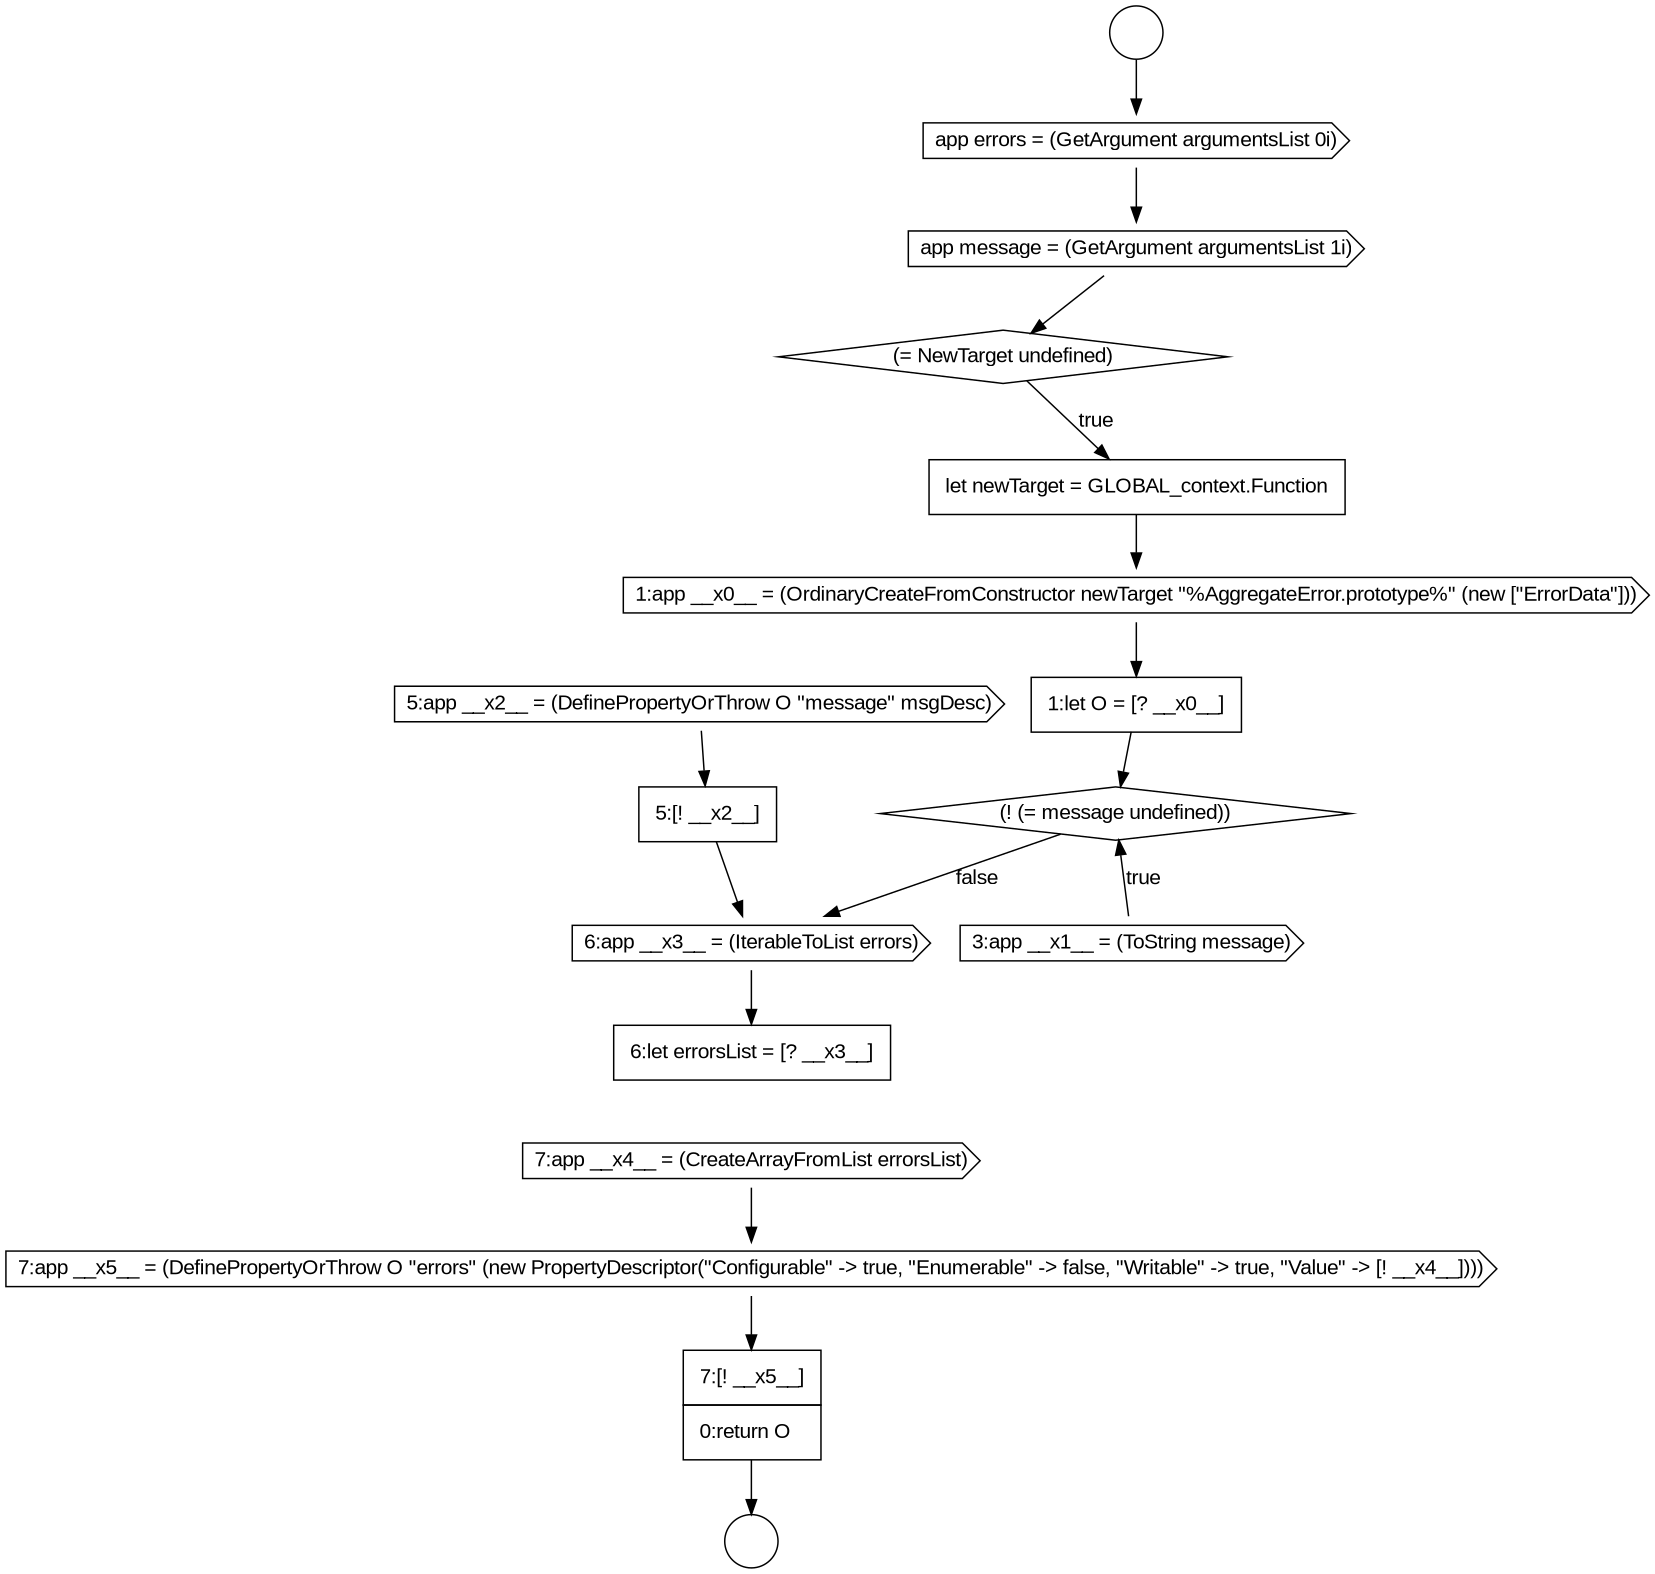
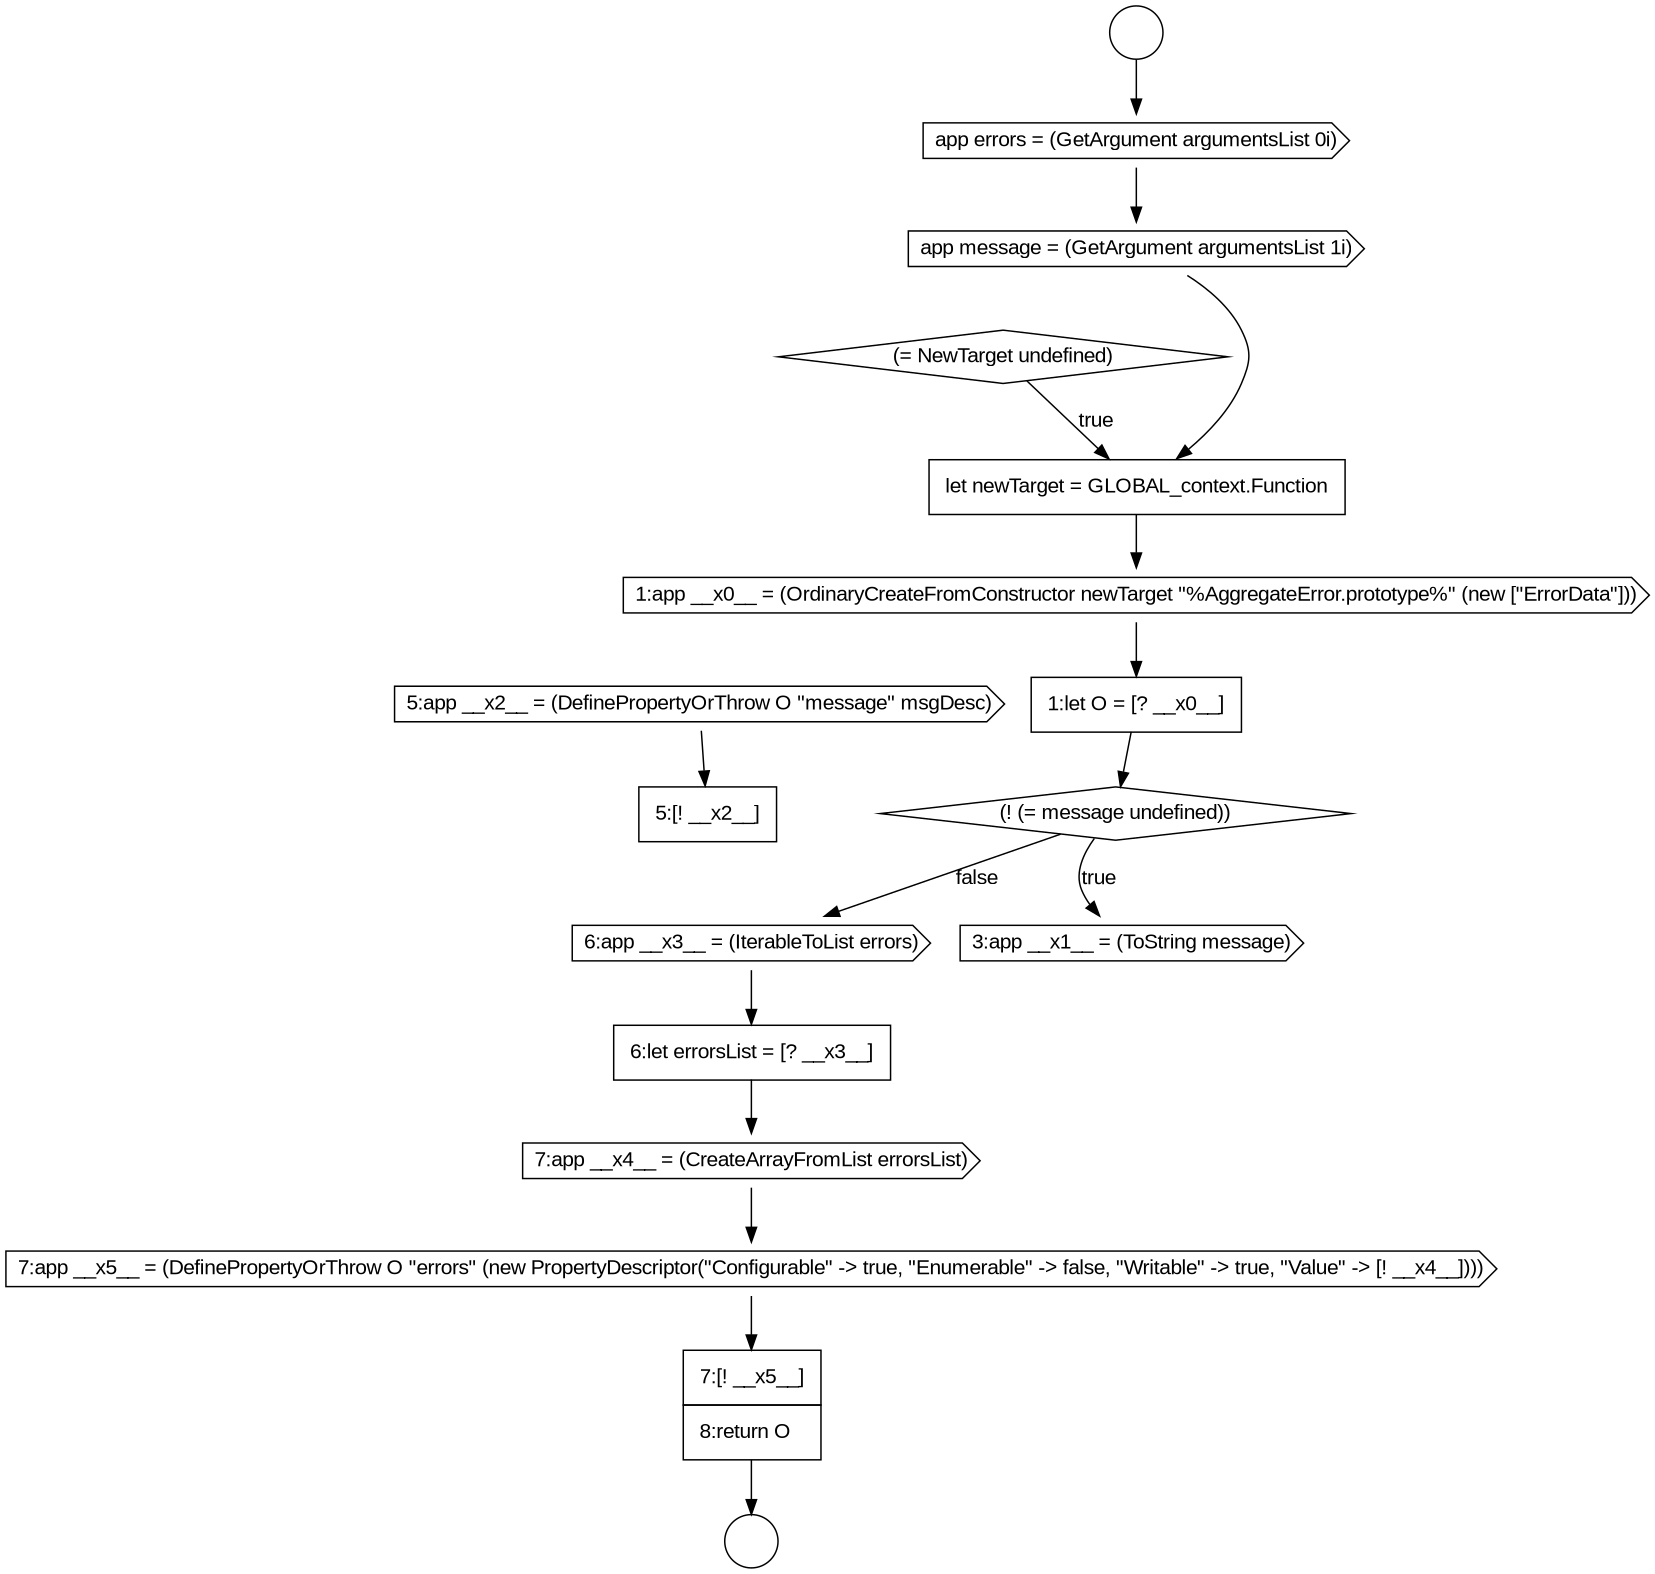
  digraph {
    fontname="Liberation Sans"
    node [color=black fillcolor=white fontname="Liberation Sans" shape=cds style=filled]
    edge [color=black fontname="Liberation Sans"]
    n1 [label=<<font color="black">5:app __x2__ = (DefinePropertyOrThrow O &quot;message&quot; msgDesc)</font>>]
    n2 [label=<<font color="black">     <table border="0" cellborder="1" cellspacing="0" cellpadding="10">       <tr><td align="left">5:[! __x2__]</td></tr>     </table>   </font>> margin=0 shape=none]
    n3 [label=<<font color="black">7:app __x5__ = (DefinePropertyOrThrow O &quot;errors&quot; (new PropertyDescriptor(&quot;Configurable&quot; -&gt; true, &quot;Enumerable&quot; -&gt; false, &quot;Writable&quot; -&gt; true, &quot;Value&quot; -&gt; [! __x4__])))</font>>]
-   n4 [label=<<font color="black">     <table border="0" cellborder="1" cellspacing="0" cellpadding="10">       <tr><td align="left">7:[! __x5__]</td></tr>       <tr><td align="left">0:return O</td></tr>     </table>   </font>> margin=0 shape=none]
+   n4 [label=<<font color="black">     <table border="0" cellborder="1" cellspacing="0" cellpadding="10">       <tr><td align="left">7:[! __x5__]</td></tr>       <tr><td align="left">8:return O</td></tr>     </table>   </font>> margin=0 shape=none]
    n5 [label=" " shape=circle]
    n6 [label=<<font color="black">     <table border="0" cellborder="1" cellspacing="0" cellpadding="10">       <tr><td align="left">6:let errorsList = [? __x3__]</td></tr>     </table>   </font>> margin=0 shape=none]
    n7 [label=<<font color="black">7:app __x4__ = (CreateArrayFromList errorsList)</font>>]
    n8 [label=<<font color="black">app message = (GetArgument argumentsList 1i)</font>>]
    n9 [label=<<font color="black">(= NewTarget undefined)</font>> shape=diamond]
    n10 [label=<<font color="black">     <table border="0" cellborder="1" cellspacing="0" cellpadding="10">       <tr><td align="left">let newTarget = GLOBAL_context.Function</td></tr>     </table>   </font>> margin=0 shape=none]
    n11 [label=<<font color="black">     <table border="0" cellborder="1" cellspacing="0" cellpadding="10">       <tr><td align="left">1:let O = [? __x0__]</td></tr>     </table>   </font>> margin=0 shape=none]
    n12 [label=<<font color="black">(! (= message undefined))</font>> shape=diamond]
    n13 [label=<<font color="black">6:app __x3__ = (IterableToList errors)</font>>]
    n14 [label=<<font color="black">3:app __x1__ = (ToString message)</font>>]
    n15 [label=" " shape=circle]
    n16 [label=<<font color="black">app errors = (GetArgument argumentsList 0i)</font>>]
    n17 [label=<<font color="black">1:app __x0__ = (OrdinaryCreateFromConstructor newTarget &quot;%AggregateError.prototype%&quot; (new [&quot;ErrorData&quot;]))</font>>]
    n1 -> n2
-   n2 -> n13
    n3 -> n4
    n4 -> n5
+   n6 -> n7
    n7 -> n3
-   n8 -> n9
+   n8 -> n10
    n9 -> n10 [label=<<font color="black">true</font>>]
    n10 -> n17
    n11 -> n12
    n12 -> n13 [label=<<font color="black">false</font>>]
-   n14 -> n12 [label=<<font color="black">true</font>>]
+   n12 -> n14 [label=<<font color="black">true</font>>]
    n13 -> n6
    n15 -> n16
    n16 -> n8
    n17 -> n11
  }
